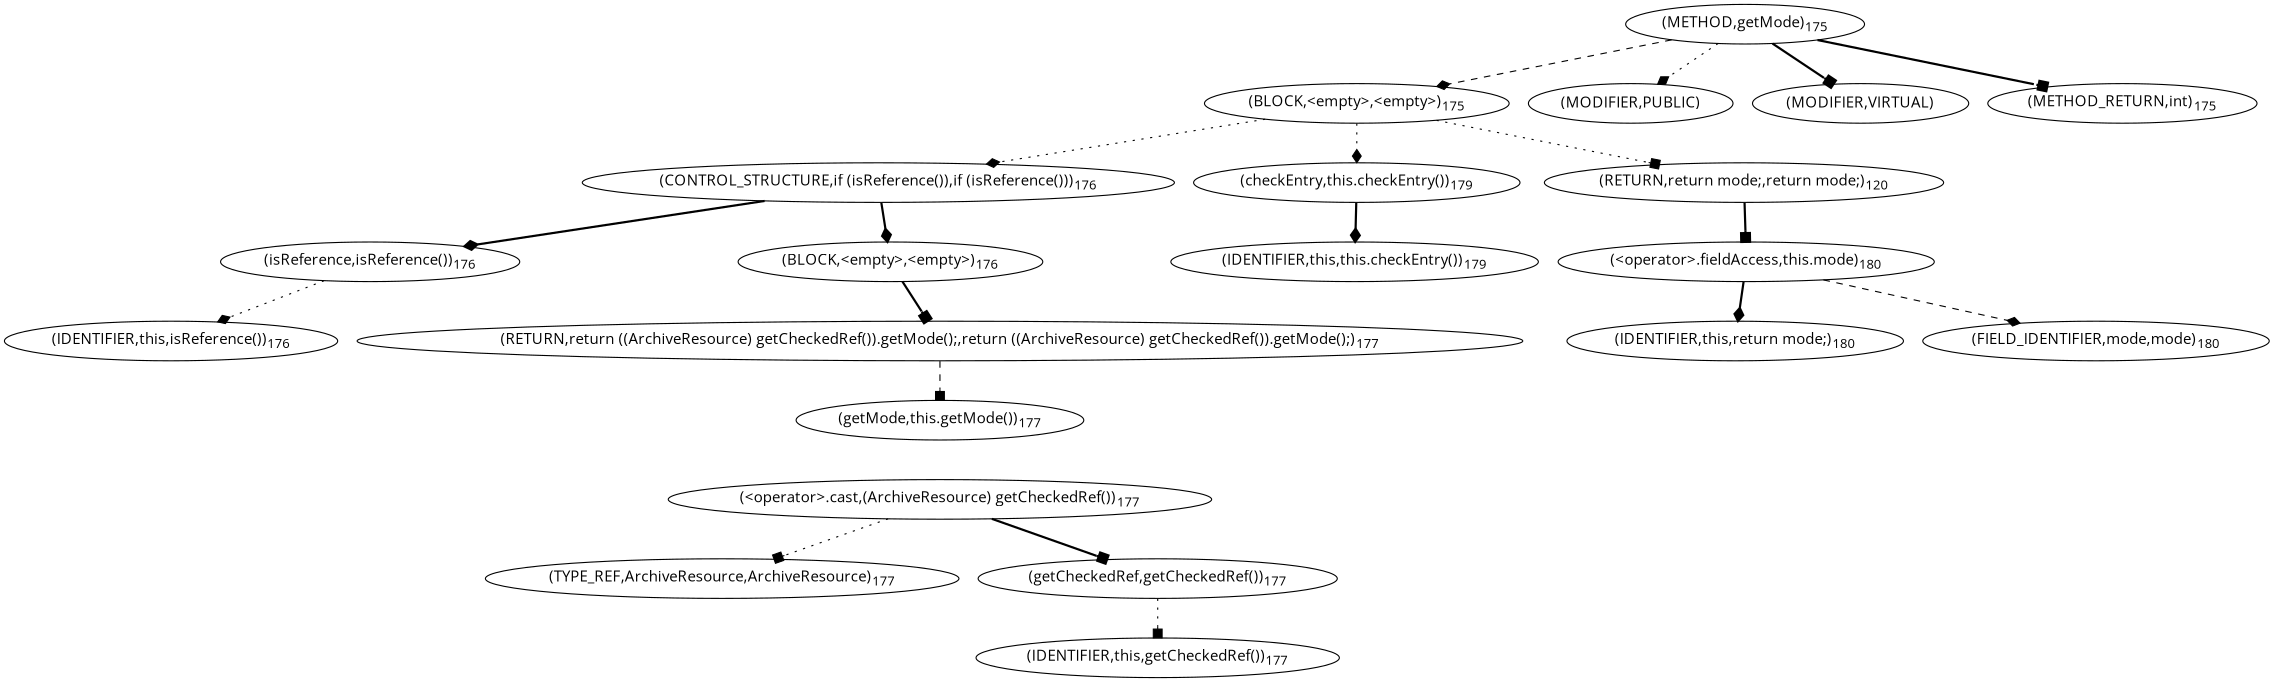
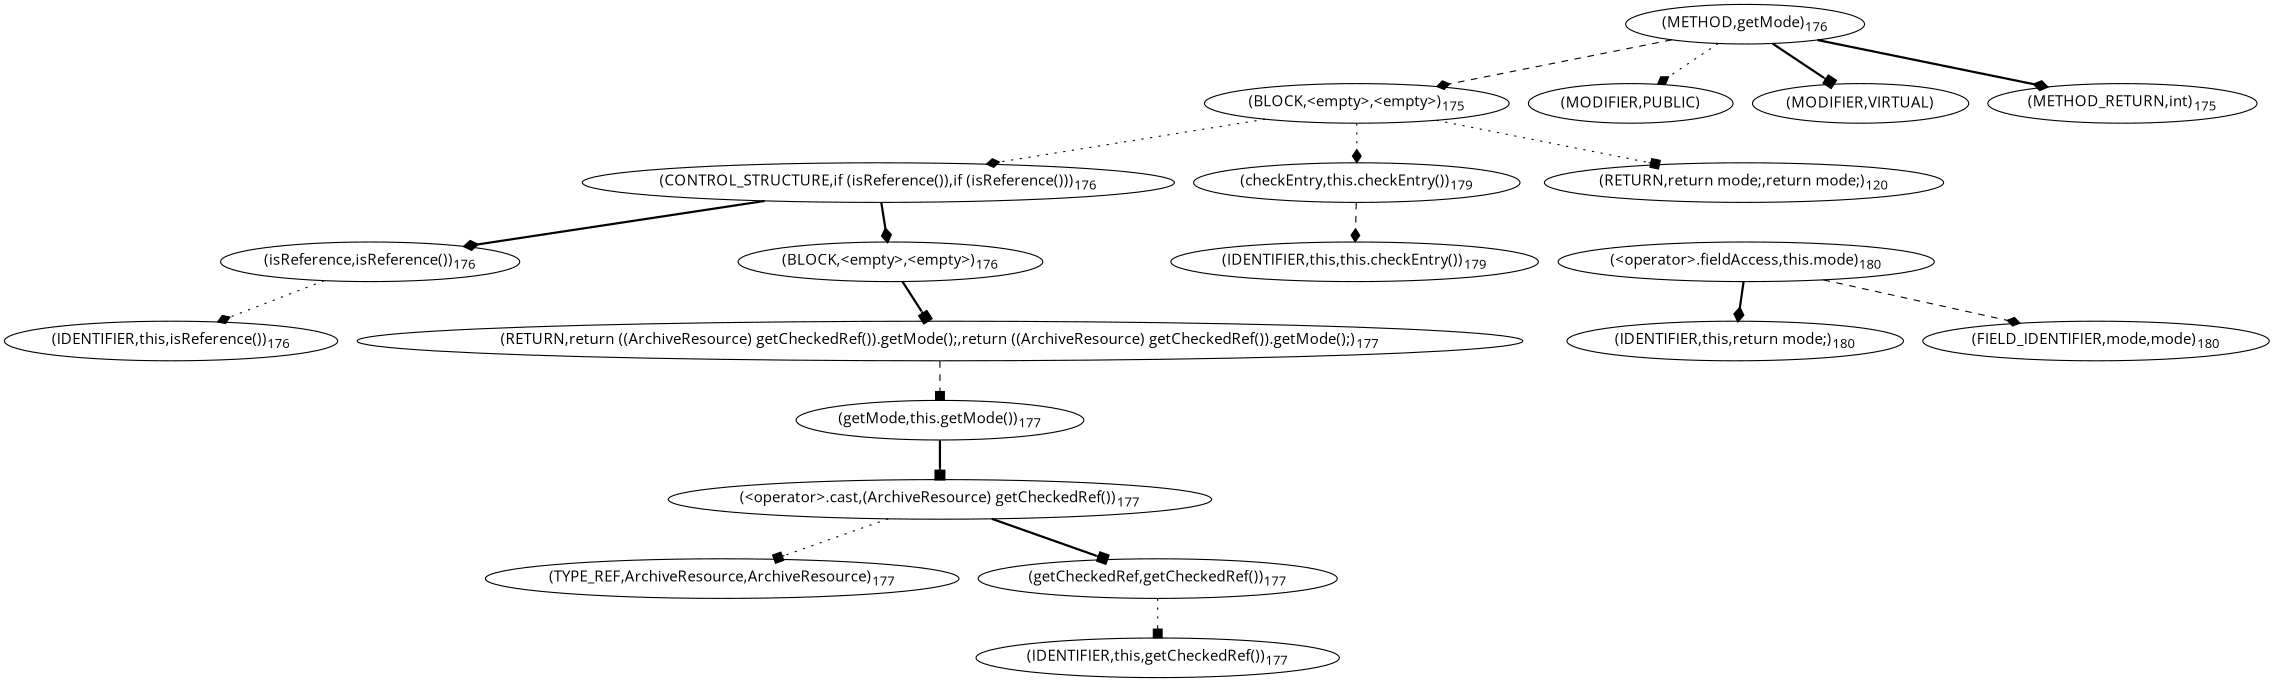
  digraph {
    fontname="Open Sans"
    node [fontname="Open Sans"]
    edge [arrowhead=diamond fontname="Open Sans" style=bold]
-   n1 [label=<(METHOD,getMode)<SUB>175</SUB>>]
+   n1 [label=<(METHOD,getMode)<SUB>176</SUB>>]
    n2 [label=<(BLOCK,&lt;empty&gt;,&lt;empty&gt;)<SUB>175</SUB>>]
    n3 [label=<(MODIFIER,PUBLIC)>]
    n4 [label=<(MODIFIER,VIRTUAL)>]
    n5 [label=<(METHOD_RETURN,int)<SUB>175</SUB>>]
    n6 [label=<(CONTROL_STRUCTURE,if (isReference()),if (isReference()))<SUB>176</SUB>>]
    n7 [label=<(checkEntry,this.checkEntry())<SUB>179</SUB>>]
    n8 [label=<(RETURN,return mode;,return mode;)<SUB>120</SUB>>]
    n9 [label=<(isReference,isReference())<SUB>176</SUB>>]
    n10 [label=<(BLOCK,&lt;empty&gt;,&lt;empty&gt;)<SUB>176</SUB>>]
    n11 [label=<(IDENTIFIER,this,this.checkEntry())<SUB>179</SUB>>]
    n12 [label=<(&lt;operator&gt;.fieldAccess,this.mode)<SUB>180</SUB>>]
    n13 [label=<(IDENTIFIER,this,isReference())<SUB>176</SUB>>]
    n14 [label=<(RETURN,return ((ArchiveResource) getCheckedRef()).getMode();,return ((ArchiveResource) getCheckedRef()).getMode();)<SUB>177</SUB>>]
    n15 [label=<(getMode,this.getMode())<SUB>177</SUB>>]
    n16 [label=<(&lt;operator&gt;.cast,(ArchiveResource) getCheckedRef())<SUB>177</SUB>>]
    n17 [label=<(TYPE_REF,ArchiveResource,ArchiveResource)<SUB>177</SUB>>]
    n18 [label=<(getCheckedRef,getCheckedRef())<SUB>177</SUB>>]
    n19 [label=<(IDENTIFIER,this,getCheckedRef())<SUB>177</SUB>>]
    n20 [label=<(IDENTIFIER,this,return mode;)<SUB>180</SUB>>]
    n21 [label=<(FIELD_IDENTIFIER,mode,mode)<SUB>180</SUB>>]
    n1 -> n2 [style=dashed]
    n1 -> n3 [style=dotted]
    n1 -> n4 [arrowhead=box]
-   n1 -> n5 [arrowhead=box]
+   n1 -> n5
    n2 -> n6 [style=dotted]
    n2 -> n7 [style=dotted]
    n2 -> n8 [arrowhead=box style=dotted]
    n6 -> n9
    n6 -> n10
-   n7 -> n11
-   n8 -> n12 [arrowhead=box]
+   n7 -> n11 [style=dashed]
    n9 -> n13 [style=dotted]
    n10 -> n14 [arrowhead=box]
    n12 -> n20
    n12 -> n21 [style=dashed]
    n14 -> n15 [arrowhead=box style=dashed]
+   n15 -> n16 [arrowhead=box]
    n16 -> n17 [arrowhead=box style=dotted]
    n16 -> n18 [arrowhead=box]
    n18 -> n19 [arrowhead=box style=dotted]
  }
